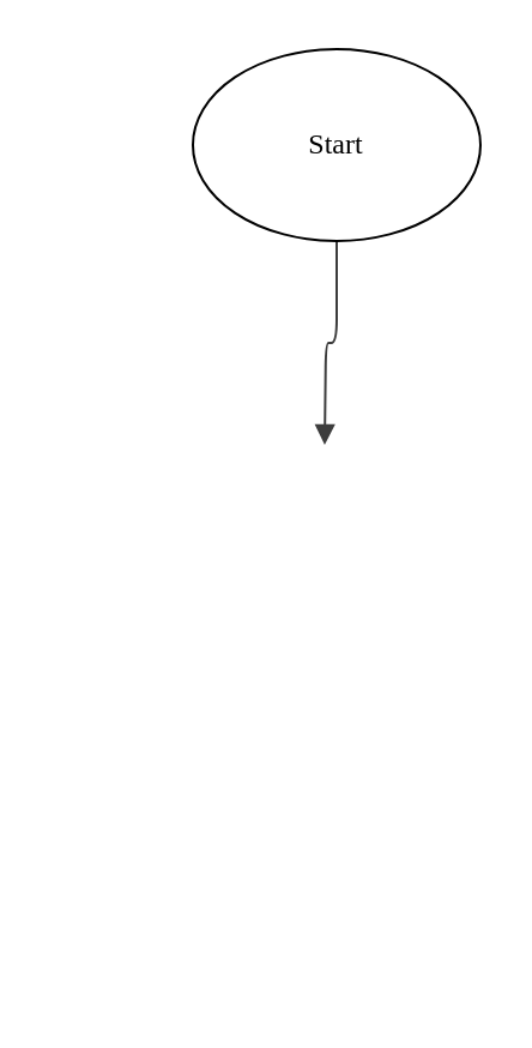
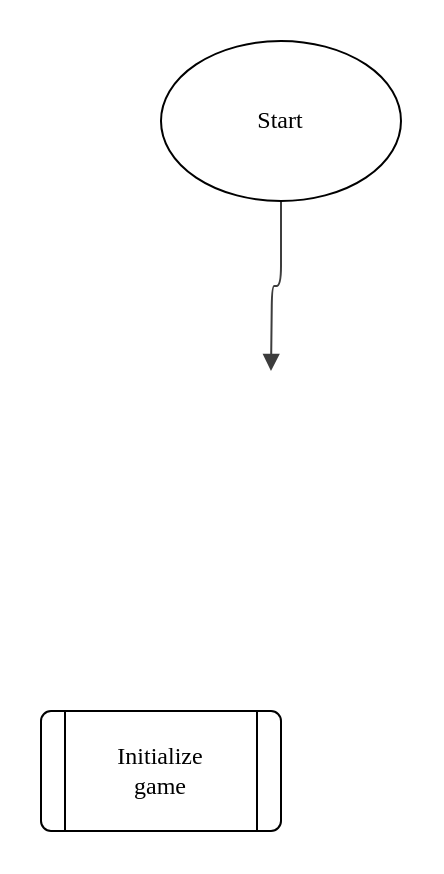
  <mxCell id="0" />
  <mxCell id="1" parent="0" />
  <mxCell id="2" style="edgeStyle=orthogonalEdgeStyle;rounded=1;jumpStyle=arc;jumpSize=10;html=1;strokeColor=#3D3D3D;fontFamily=consolas;endArrow=block;endFill=1;endSize=6;" edge="1" parent="1" source="3"><mxGeometry relative="1" as="geometry"><mxPoint x="135" y="185" as="targetPoint" /></mxGeometry></mxCell>
  <mxCell id="3" value="Start" style="ellipse;whiteSpace=wrap;html=1;rounded=1;strokeWidth=1;fontFamily=D2Coding ligature;" vertex="1" parent="1"><mxGeometry x="80" y="20" width="120" height="80" as="geometry" /></mxCell>
+ <mxCell id="4" value="Initialize&lt;br&gt;game" style="shape=process;whiteSpace=wrap;html=1;backgroundOutline=1;rounded=1;strokeWidth=1;fontFamily=D2Coding ligature;arcSize=10;absoluteArcSize=1;" vertex="1" parent="1"><mxGeometry x="20" y="355" width="120" height="60" as="geometry" /></mxCell>
